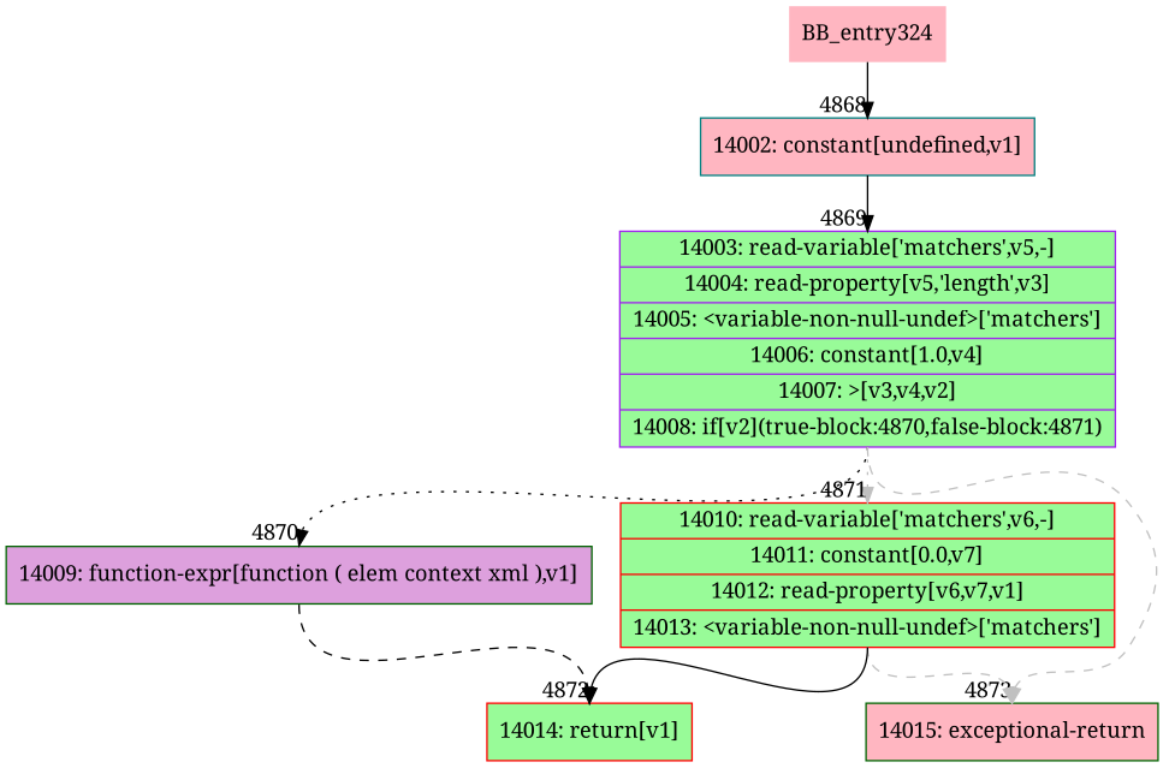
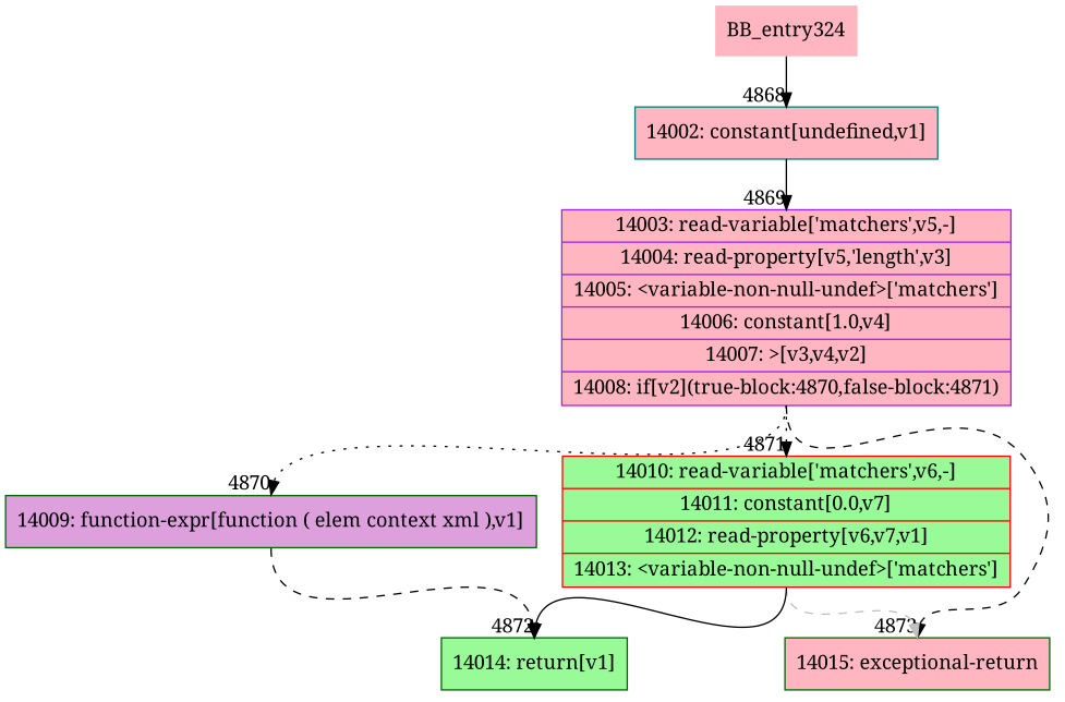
  digraph {
    fontname="Noto Serif"
    rankdir=TD
    node [color=darkgreen fillcolor=lightpink fontname="Noto Serif" shape=record style=filled]
    edge [fontname="Noto Serif" headport=n style=solid tailport=s]
    n1 [label=BB_entry324 shape=none]
    n2 [color=teal label="{14002: constant[undefined,v1]}"]
-   n3 [color=purple fillcolor=palegreen label="{14003: read-variable['matchers',v5,-]|14004: read-property[v5,'length',v3]|14005: \<variable-non-null-undef\>['matchers']|14006: constant[1.0,v4]|14007: \>[v3,v4,v2]|14008: if[v2](true-block:4870,false-block:4871)}"]
+   n3 [color=purple label="{14003: read-variable['matchers',v5,-]|14004: read-property[v5,'length',v3]|14005: \<variable-non-null-undef\>['matchers']|14006: constant[1.0,v4]|14007: \>[v3,v4,v2]|14008: if[v2](true-block:4870,false-block:4871)}"]
    n4 [fillcolor=plum label="{14009: function-expr[function ( elem context xml ),v1]}"]
    n5 [color=red fillcolor=palegreen label="{14010: read-variable['matchers',v6,-]|14011: constant[0.0,v7]|14012: read-property[v6,v7,v1]|14013: \<variable-non-null-undef\>['matchers']}"]
    n6 [label="{14015: exceptional-return}"]
-   n7 [color=red fillcolor=palegreen label="{14014: return[v1]}"]
+   n7 [fillcolor=palegreen label="{14014: return[v1]}"]
    n1 -> n2 [headlabel="    4868"]
    n2 -> n3 [headlabel="      4869"]
    n3 -> n4 [headlabel="      4870" style=dotted]
-   n3 -> n5 [headlabel="      4871" style=dotted color=gray]
-   n3 -> n6 [color=gray headlabel="      4873" style=dashed]
+   n3 -> n5 [headlabel="      4871" style=dotted]
+   n3 -> n6 [color=black headlabel="      4873" style=dashed]
    n4 -> n7 [headlabel="      4872" style=dashed]
    n5 -> n6 [color=gray style=dashed]
    n5 -> n7
  }
